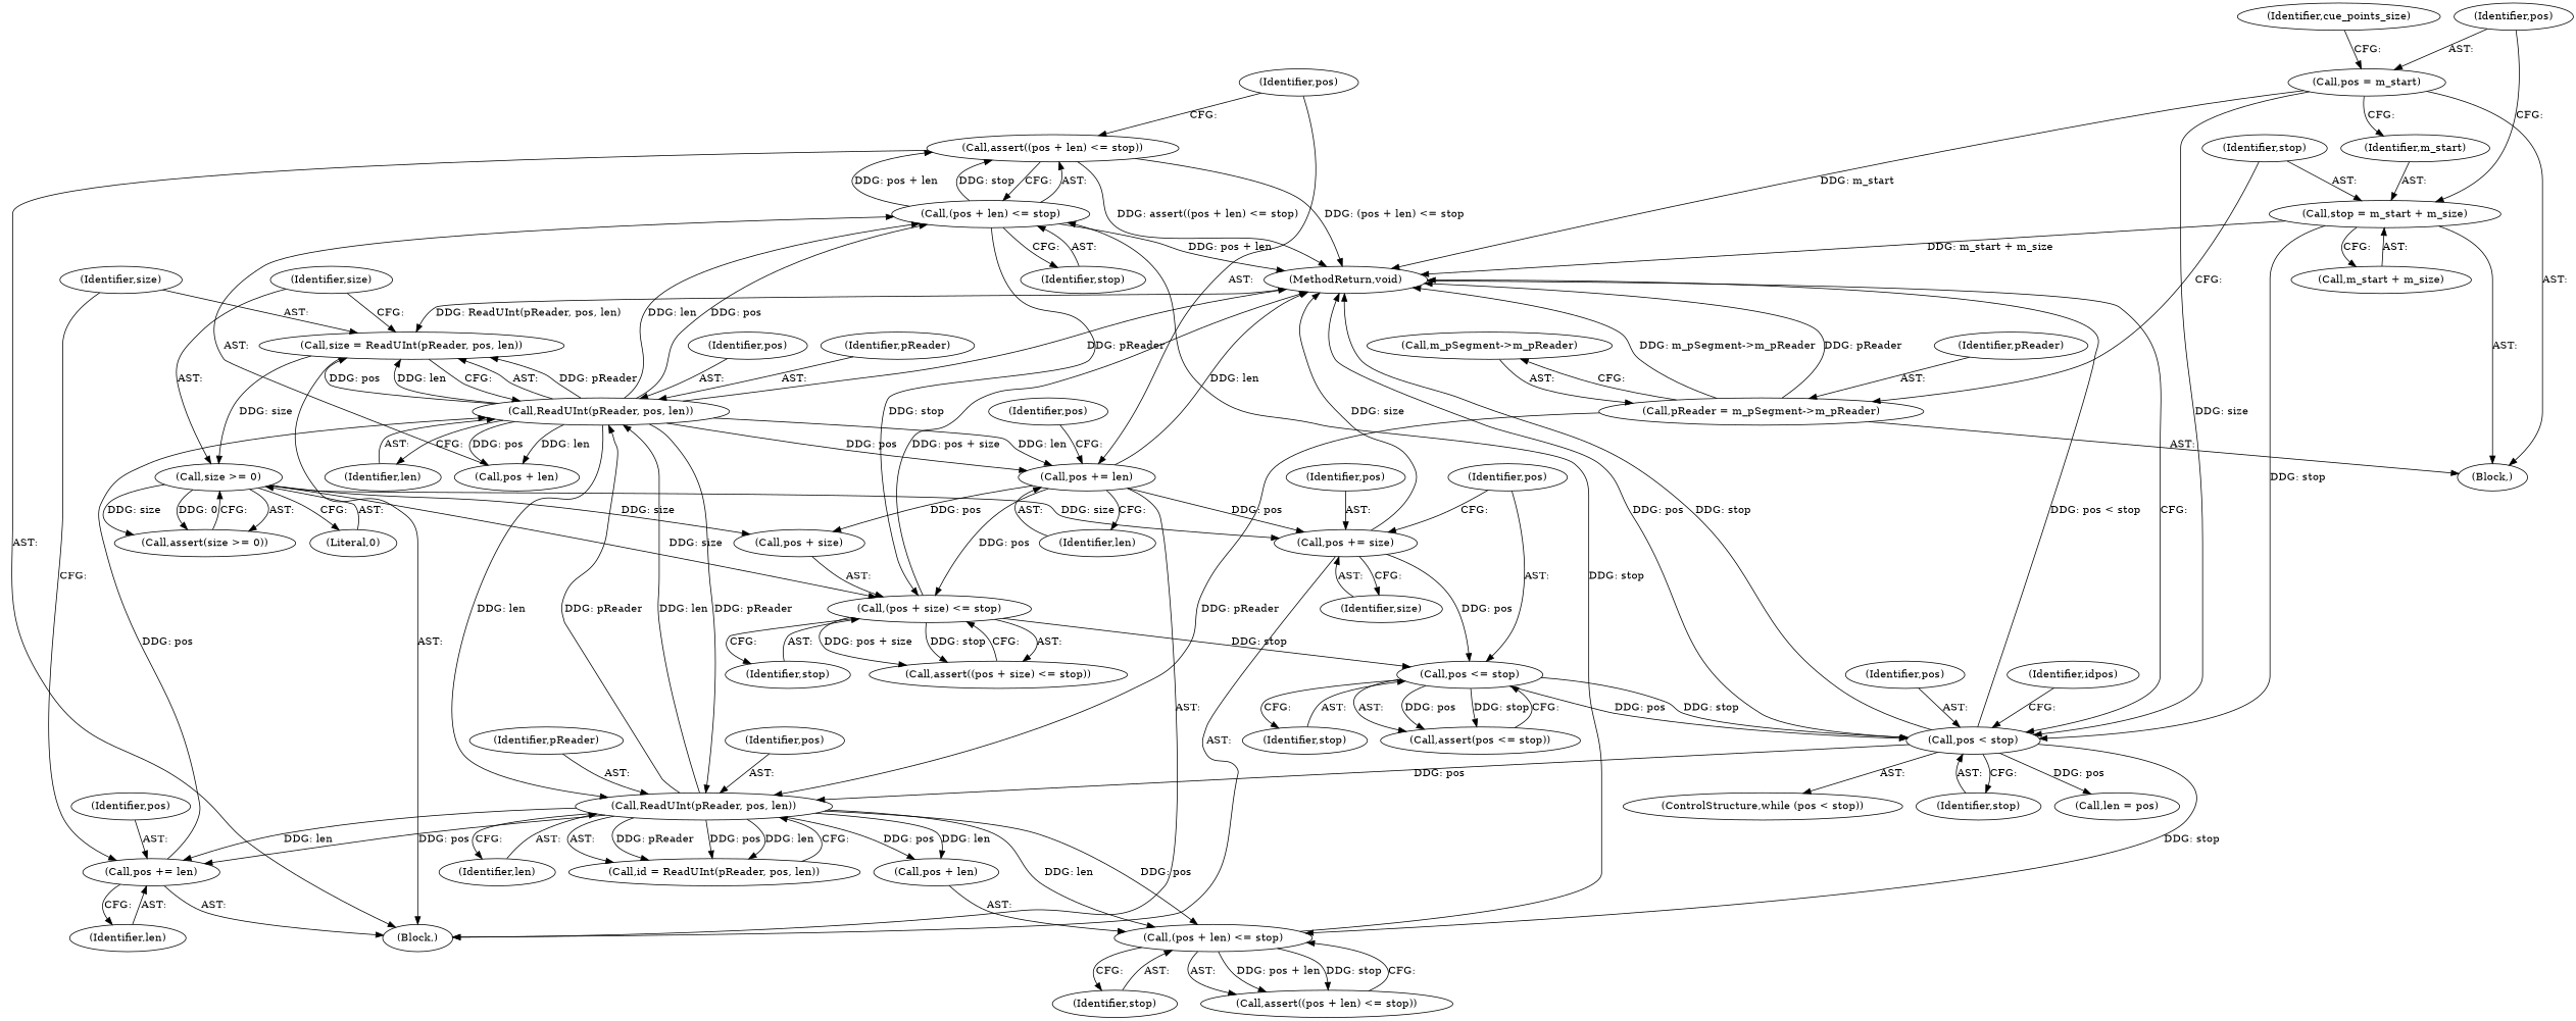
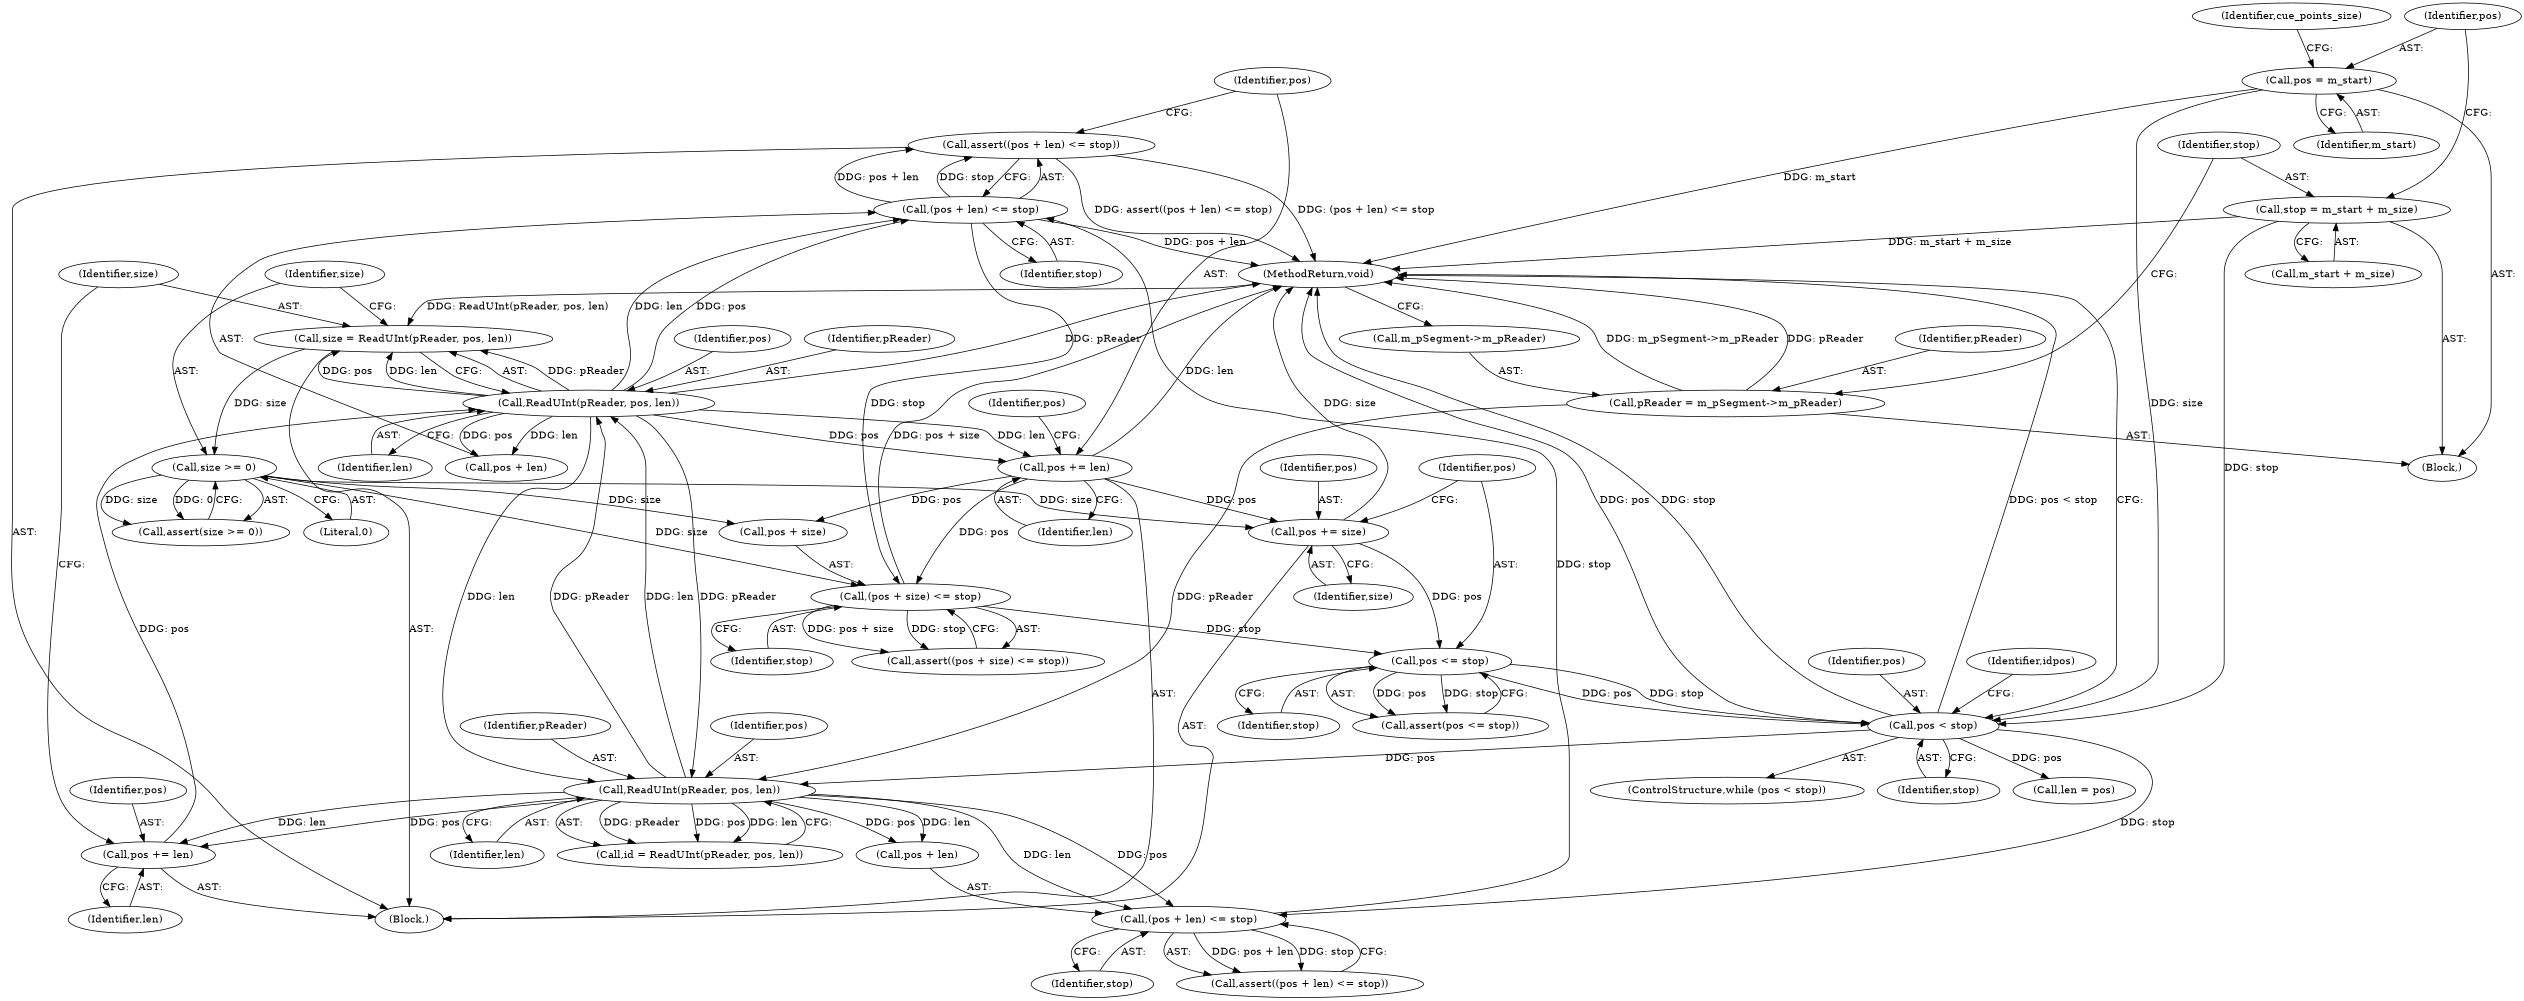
  digraph {
    n1 [label="(Call,assert((pos + len) <= stop))"]
    n2 [label="(Call,(pos + len) <= stop)"]
    n3 [label="(MethodReturn,void)"]
    n4 [label="(Block,)"]
    n5 [label="(Call,(pos + size) <= stop)"]
    n6 [label="(Identifier,stop)"]
    n7 [label="(Call,size = ReadUInt(pReader, pos, len))"]
    n8 [label="(Call,pos < stop)"]
    n9 [label="(Call,pos <= stop)"]
    n10 [label="(Identifier,stop)"]
    n11 [label="(Call,assert((pos + size) <= stop))"]
    n12 [label="(Call,ReadUInt(pReader, pos, len))"]
    n13 [label="(Call,ReadUInt(pReader, pos, len))"]
    n14 [label="(Call,pos += len)"]
    n15 [label="(Call,pos + len)"]
    n16 [label="(Identifier,len)"]
    n17 [label="(Call,pos += len)"]
    n18 [label="(Call,(pos + len) <= stop)"]
    n19 [label="(Call,id = ReadUInt(pReader, pos, len))"]
    n20 [label="(Identifier,len)"]
    n21 [label="(Call,pos + len)"]
    n22 [label="(Call,size >= 0)"]
    n23 [label="(Call,pos += size)"]
    n24 [label="(Call,pos + size)"]
    n25 [label="(Identifier,len)"]
    n26 [label="(Identifier,len)"]
    n27 [label="(Identifier,stop)"]
    n28 [label="(Call,assert((pos + len) <= stop))"]
    n29 [label="(Call,pReader = m_pSegment->m_pReader)"]
    n30 [label="(Call,m_pSegment->m_pReader)"]
    n31 [label="(Block,)"]
    n32 [label="(Identifier,stop)"]
    n33 [label="(Call,len = pos)"]
    n34 [label="(ControlStructure,while (pos < stop))"]
    n35 [label="(Call,assert(pos <= stop))"]
    n36 [label="(Identifier,stop)"]
    n37 [label="(Identifier,size)"]
    n38 [label="(Call,assert(size >= 0))"]
    n39 [label="(Literal,0)"]
    n40 [label="(Call,pos = m_start)"]
    n41 [label="(Identifier,m_start)"]
    n42 [label="(Call,stop = m_start + m_size)"]
    n43 [label="(Call,m_start + m_size)"]
    n44 [label="(Identifier,pos)"]
    n45 [label="(Identifier,cue_points_size)"]
    n46 [label="(Identifier,pos)"]
    n47 [label="(Identifier,pos)"]
    n48 [label="(Identifier,pos)"]
    n49 [label="(Identifier,size)"]
    n50 [label="(Identifier,pReader)"]
    n51 [label="(Identifier,size)"]
    n52 [label="(Identifier,pos)"]
    n53 [label="(Identifier,pReader)"]
    n54 [label="(Identifier,pos)"]
    n55 [label="(Identifier,pReader)"]
    n56 [label="(Identifier,stop)"]
    n57 [label="(Identifier,pos)"]
    n58 [label="(Identifier,idpos)"]
    n59 [label="(Identifier,pos)"]
    n60 [label="(Identifier,pos)"]
    n1 -> n2 [label="CFG: "]
    n1 -> n3 [label="DDG: (pos + len) <= stop"]
    n1 -> n3 [label="DDG: assert((pos + len) <= stop)"]
    n1 -> n4 [label="AST: "]
    n2 -> n1 [label="AST: "]
    n2 -> n1 [label="DDG: pos + len"]
    n2 -> n1 [label="DDG: stop"]
    n2 -> n3 [label="DDG: pos + len"]
    n2 -> n5 [label="DDG: stop"]
    n2 -> n6 [label="CFG: "]
    n3 -> n7 [label="DDG: ReadUInt(pReader, pos, len)"]
    n3 -> n8 [label="CFG: "]
    n5 -> n3 [label="DDG: pos + size"]
    n5 -> n9 [label="DDG: stop"]
    n5 -> n10 [label="CFG: "]
    n5 -> n11 [label="AST: "]
    n5 -> n11 [label="DDG: pos + size"]
    n5 -> n11 [label="DDG: stop"]
    n6 -> n2 [label="AST: "]
    n7 -> n4 [label="AST: "]
    n7 -> n12 [label="CFG: "]
    n7 -> n22 [label="DDG: size"]
    n8 -> n3 [label="DDG: pos"]
    n8 -> n3 [label="DDG: stop"]
    n8 -> n3 [label="DDG: pos < stop"]
    n8 -> n13 [label="DDG: pos"]
    n8 -> n18 [label="DDG: stop"]
    n8 -> n32 [label="CFG: "]
    n8 -> n33 [label="DDG: pos"]
    n8 -> n34 [label="AST: "]
    n9 -> n8 [label="DDG: pos"]
    n9 -> n8 [label="DDG: stop"]
    n9 -> n35 [label="AST: "]
    n9 -> n35 [label="DDG: pos"]
    n9 -> n35 [label="DDG: stop"]
    n9 -> n36 [label="CFG: "]
    n10 -> n5 [label="AST: "]
    n11 -> n5 [label="CFG: "]
    n12 -> n2 [label="DDG: pos"]
    n12 -> n2 [label="DDG: len"]
    n12 -> n3 [label="DDG: pReader"]
    n12 -> n7 [label="AST: "]
    n12 -> n7 [label="DDG: pReader"]
    n12 -> n7 [label="DDG: pos"]
    n12 -> n7 [label="DDG: len"]
    n12 -> n13 [label="DDG: pReader"]
    n12 -> n13 [label="DDG: len"]
    n12 -> n14 [label="DDG: len"]
    n12 -> n14 [label="DDG: pos"]
    n12 -> n15 [label="DDG: pos"]
    n12 -> n15 [label="DDG: len"]
    n12 -> n16 [label="CFG: "]
    n13 -> n12 [label="DDG: pReader"]
    n13 -> n12 [label="DDG: len"]
    n13 -> n17 [label="DDG: len"]
    n13 -> n17 [label="DDG: pos"]
    n13 -> n18 [label="DDG: pos"]
    n13 -> n18 [label="DDG: len"]
    n13 -> n19 [label="AST: "]
    n13 -> n19 [label="DDG: pReader"]
    n13 -> n19 [label="DDG: pos"]
    n13 -> n19 [label="DDG: len"]
    n13 -> n20 [label="CFG: "]
    n13 -> n21 [label="DDG: pos"]
    n13 -> n21 [label="DDG: len"]
    n14 -> n3 [label="DDG: len"]
    n14 -> n4 [label="AST: "]
    n14 -> n5 [label="DDG: pos"]
    n14 -> n23 [label="DDG: pos"]
    n14 -> n24 [label="DDG: pos"]
    n14 -> n25 [label="CFG: "]
    n15 -> n2 [label="AST: "]
    n16 -> n12 [label="AST: "]
    n17 -> n4 [label="AST: "]
    n17 -> n12 [label="DDG: pos"]
    n17 -> n26 [label="CFG: "]
    n18 -> n2 [label="DDG: stop"]
    n18 -> n27 [label="CFG: "]
    n18 -> n28 [label="AST: "]
    n18 -> n28 [label="DDG: pos + len"]
    n18 -> n28 [label="DDG: stop"]
    n19 -> n13 [label="CFG: "]
    n20 -> n13 [label="AST: "]
    n21 -> n18 [label="AST: "]
    n22 -> n5 [label="DDG: size"]
    n22 -> n23 [label="DDG: size"]
    n22 -> n24 [label="DDG: size"]
    n22 -> n38 [label="AST: "]
    n22 -> n38 [label="DDG: size"]
    n22 -> n38 [label="DDG: 0"]
    n22 -> n39 [label="CFG: "]
    n23 -> n3 [label="DDG: size"]
    n23 -> n4 [label="AST: "]
    n23 -> n9 [label="DDG: pos"]
    n23 -> n37 [label="CFG: "]
    n24 -> n5 [label="AST: "]
    n25 -> n14 [label="AST: "]
    n26 -> n17 [label="AST: "]
    n27 -> n18 [label="AST: "]
    n28 -> n18 [label="CFG: "]
    n29 -> n3 [label="DDG: pReader"]
    n29 -> n3 [label="DDG: m_pSegment->m_pReader"]
    n29 -> n13 [label="DDG: pReader"]
-   n29 -> n30 [label="CFG: "]
+   n3 -> n30 [label="CFG: "]
    n29 -> n31 [label="AST: "]
    n30 -> n29 [label="AST: "]
    n32 -> n8 [label="AST: "]
    n35 -> n9 [label="CFG: "]
    n36 -> n9 [label="AST: "]
    n37 -> n23 [label="AST: "]
    n38 -> n22 [label="CFG: "]
    n39 -> n22 [label="AST: "]
    n40 -> n3 [label="DDG: m_start"]
    n40 -> n8 [label="DDG: size"]
    n40 -> n31 [label="AST: "]
    n40 -> n41 [label="CFG: "]
-   n41 -> n42 [label="AST: "]
+   n41 -> n40 [label="AST: "]
    n42 -> n3 [label="DDG: m_start + m_size"]
    n42 -> n8 [label="DDG: stop"]
    n42 -> n31 [label="AST: "]
    n42 -> n43 [label="CFG: "]
    n43 -> n42 [label="AST: "]
    n44 -> n9 [label="AST: "]
    n44 -> n23 [label="CFG: "]
    n45 -> n40 [label="CFG: "]
    n46 -> n23 [label="AST: "]
    n47 -> n14 [label="CFG: "]
    n48 -> n1 [label="CFG: "]
    n48 -> n14 [label="AST: "]
    n49 -> n7 [label="CFG: "]
    n49 -> n22 [label="AST: "]
    n50 -> n29 [label="AST: "]
    n51 -> n7 [label="AST: "]
    n51 -> n17 [label="CFG: "]
    n52 -> n8 [label="AST: "]
    n53 -> n12 [label="AST: "]
    n54 -> n13 [label="AST: "]
    n55 -> n13 [label="AST: "]
    n56 -> n29 [label="CFG: "]
    n56 -> n42 [label="AST: "]
    n57 -> n40 [label="AST: "]
    n57 -> n42 [label="CFG: "]
    n58 -> n8 [label="CFG: "]
    n59 -> n17 [label="AST: "]
    n60 -> n12 [label="AST: "]
  }
